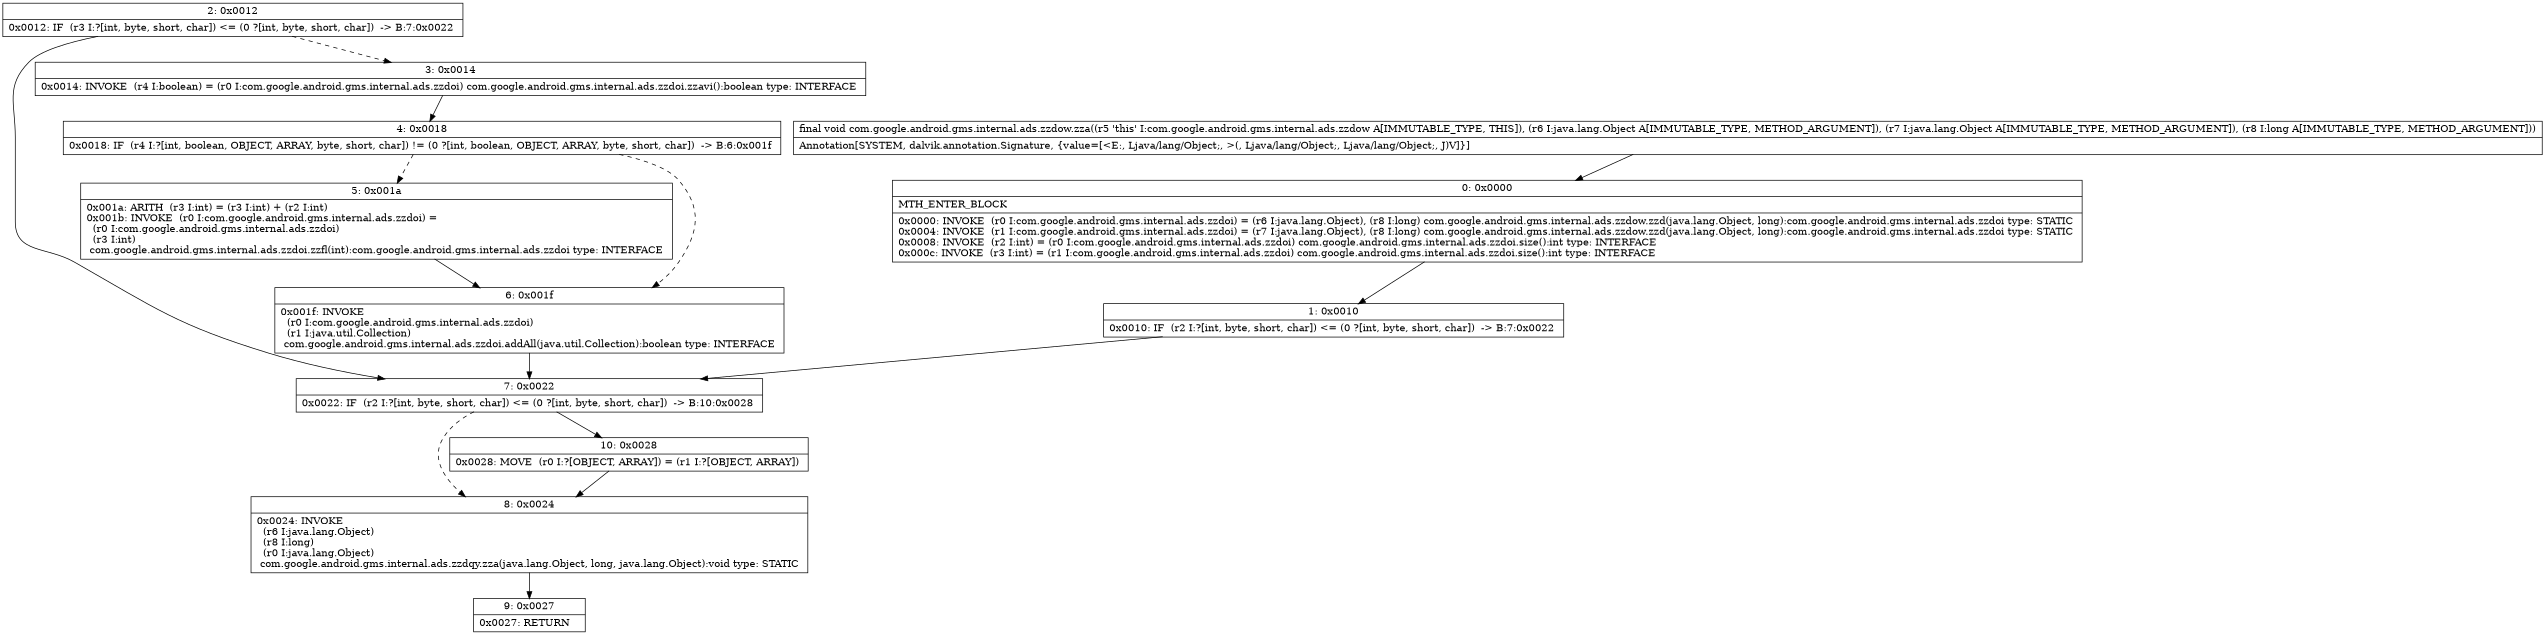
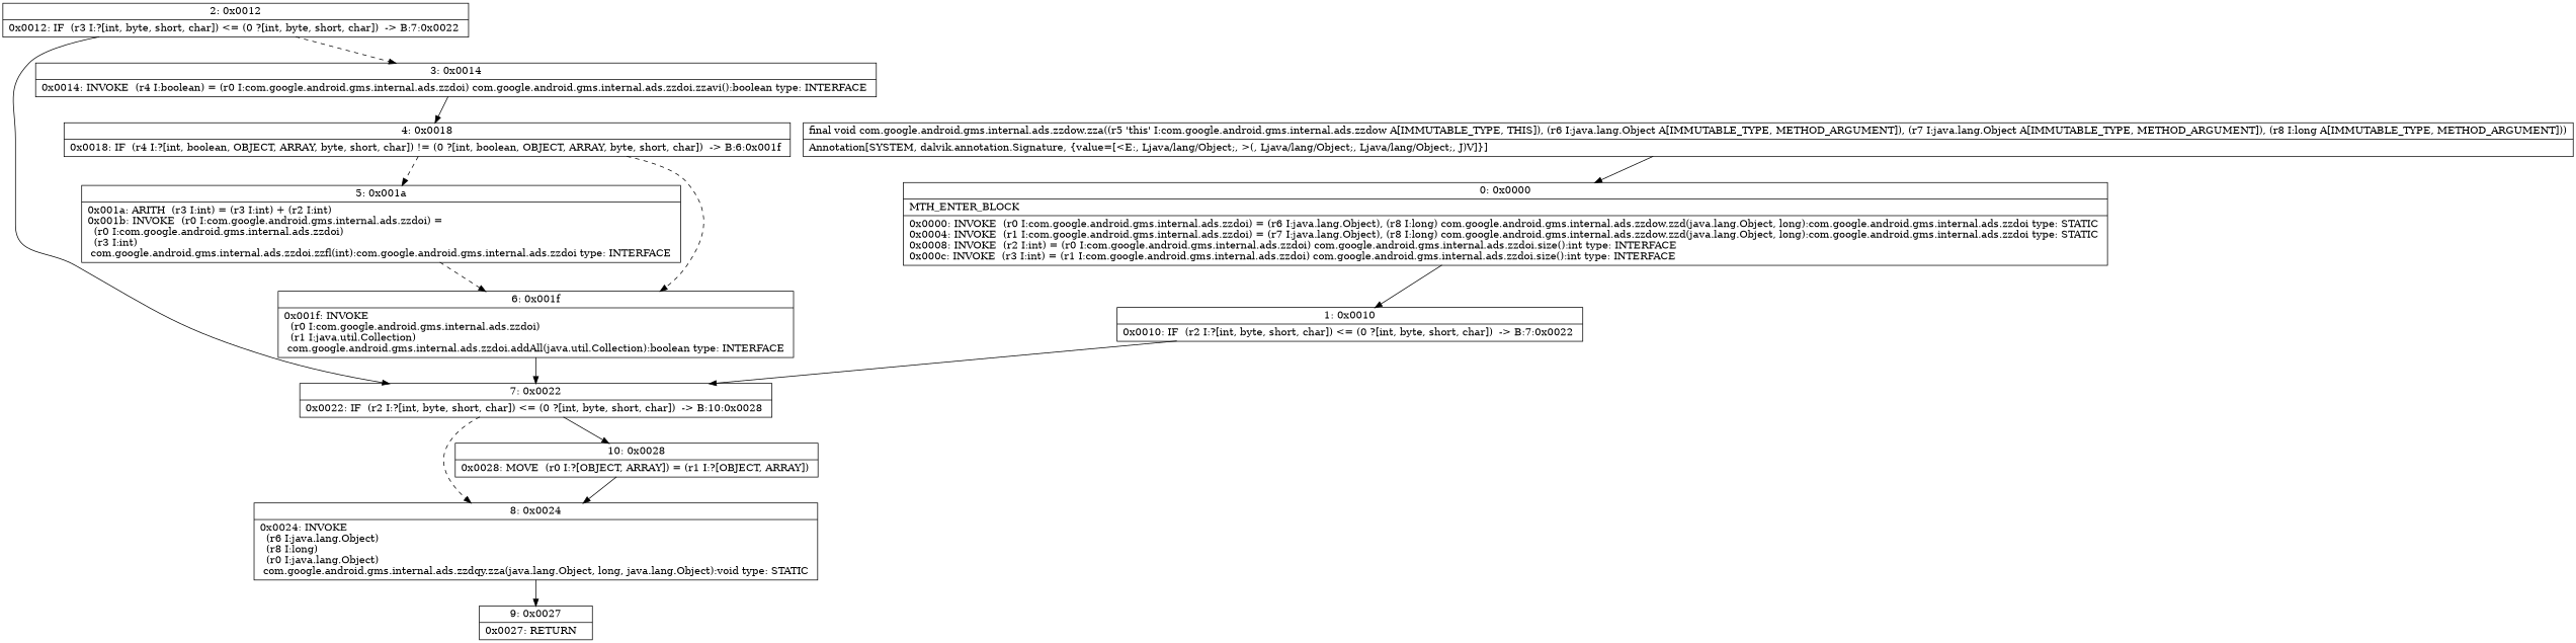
  digraph {
    node [shape=record]
    n1 [label="{0\:\ 0x0000|MTH_ENTER_BLOCK\l|0x0000: INVOKE  (r0 I:com.google.android.gms.internal.ads.zzdoi) = (r6 I:java.lang.Object), (r8 I:long) com.google.android.gms.internal.ads.zzdow.zzd(java.lang.Object, long):com.google.android.gms.internal.ads.zzdoi type: STATIC \l0x0004: INVOKE  (r1 I:com.google.android.gms.internal.ads.zzdoi) = (r7 I:java.lang.Object), (r8 I:long) com.google.android.gms.internal.ads.zzdow.zzd(java.lang.Object, long):com.google.android.gms.internal.ads.zzdoi type: STATIC \l0x0008: INVOKE  (r2 I:int) = (r0 I:com.google.android.gms.internal.ads.zzdoi) com.google.android.gms.internal.ads.zzdoi.size():int type: INTERFACE \l0x000c: INVOKE  (r3 I:int) = (r1 I:com.google.android.gms.internal.ads.zzdoi) com.google.android.gms.internal.ads.zzdoi.size():int type: INTERFACE \l}"]
    n2 [label="{1\:\ 0x0010|0x0010: IF  (r2 I:?[int, byte, short, char]) \<= (0 ?[int, byte, short, char])  \-\> B:7:0x0022 \l}"]
    n3 [label="{7\:\ 0x0022|0x0022: IF  (r2 I:?[int, byte, short, char]) \<= (0 ?[int, byte, short, char])  \-\> B:10:0x0028 \l}"]
    n4 [label="{2\:\ 0x0012|0x0012: IF  (r3 I:?[int, byte, short, char]) \<= (0 ?[int, byte, short, char])  \-\> B:7:0x0022 \l}"]
    n5 [label="{3\:\ 0x0014|0x0014: INVOKE  (r4 I:boolean) = (r0 I:com.google.android.gms.internal.ads.zzdoi) com.google.android.gms.internal.ads.zzdoi.zzavi():boolean type: INTERFACE \l}"]
    n6 [label="{8\:\ 0x0024|0x0024: INVOKE  \l  (r6 I:java.lang.Object)\l  (r8 I:long)\l  (r0 I:java.lang.Object)\l com.google.android.gms.internal.ads.zzdqy.zza(java.lang.Object, long, java.lang.Object):void type: STATIC \l}"]
    n7 [label="{10\:\ 0x0028|0x0028: MOVE  (r0 I:?[OBJECT, ARRAY]) = (r1 I:?[OBJECT, ARRAY]) \l}"]
    n8 [label="{4\:\ 0x0018|0x0018: IF  (r4 I:?[int, boolean, OBJECT, ARRAY, byte, short, char]) != (0 ?[int, boolean, OBJECT, ARRAY, byte, short, char])  \-\> B:6:0x001f \l}"]
    n9 [label="{5\:\ 0x001a|0x001a: ARITH  (r3 I:int) = (r3 I:int) + (r2 I:int) \l0x001b: INVOKE  (r0 I:com.google.android.gms.internal.ads.zzdoi) = \l  (r0 I:com.google.android.gms.internal.ads.zzdoi)\l  (r3 I:int)\l com.google.android.gms.internal.ads.zzdoi.zzfl(int):com.google.android.gms.internal.ads.zzdoi type: INTERFACE \l}"]
    n10 [label="{6\:\ 0x001f|0x001f: INVOKE  \l  (r0 I:com.google.android.gms.internal.ads.zzdoi)\l  (r1 I:java.util.Collection)\l com.google.android.gms.internal.ads.zzdoi.addAll(java.util.Collection):boolean type: INTERFACE \l}"]
    n11 [label="{9\:\ 0x0027|0x0027: RETURN   \l}"]
    n12 [label="{final void com.google.android.gms.internal.ads.zzdow.zza((r5 'this' I:com.google.android.gms.internal.ads.zzdow A[IMMUTABLE_TYPE, THIS]), (r6 I:java.lang.Object A[IMMUTABLE_TYPE, METHOD_ARGUMENT]), (r7 I:java.lang.Object A[IMMUTABLE_TYPE, METHOD_ARGUMENT]), (r8 I:long A[IMMUTABLE_TYPE, METHOD_ARGUMENT]))  | Annotation[SYSTEM, dalvik.annotation.Signature, \{value=[\<E:, Ljava\/lang\/Object;, \>(, Ljava\/lang\/Object;, Ljava\/lang\/Object;, J)V]\}]\l}"]
    n1 -> n2
    n2 -> n3
    n3 -> n6 [style=dashed]
    n3 -> n7
    n4 -> n3
    n4 -> n5 [style=dashed]
    n5 -> n8
    n6 -> n11
    n7 -> n6
    n8 -> n9 [style=dashed]
    n8 -> n10 [style=dashed]
-   n9 -> n10
+   n9 -> n10 [style=dashed]
    n10 -> n3
    n12 -> n1
  }
